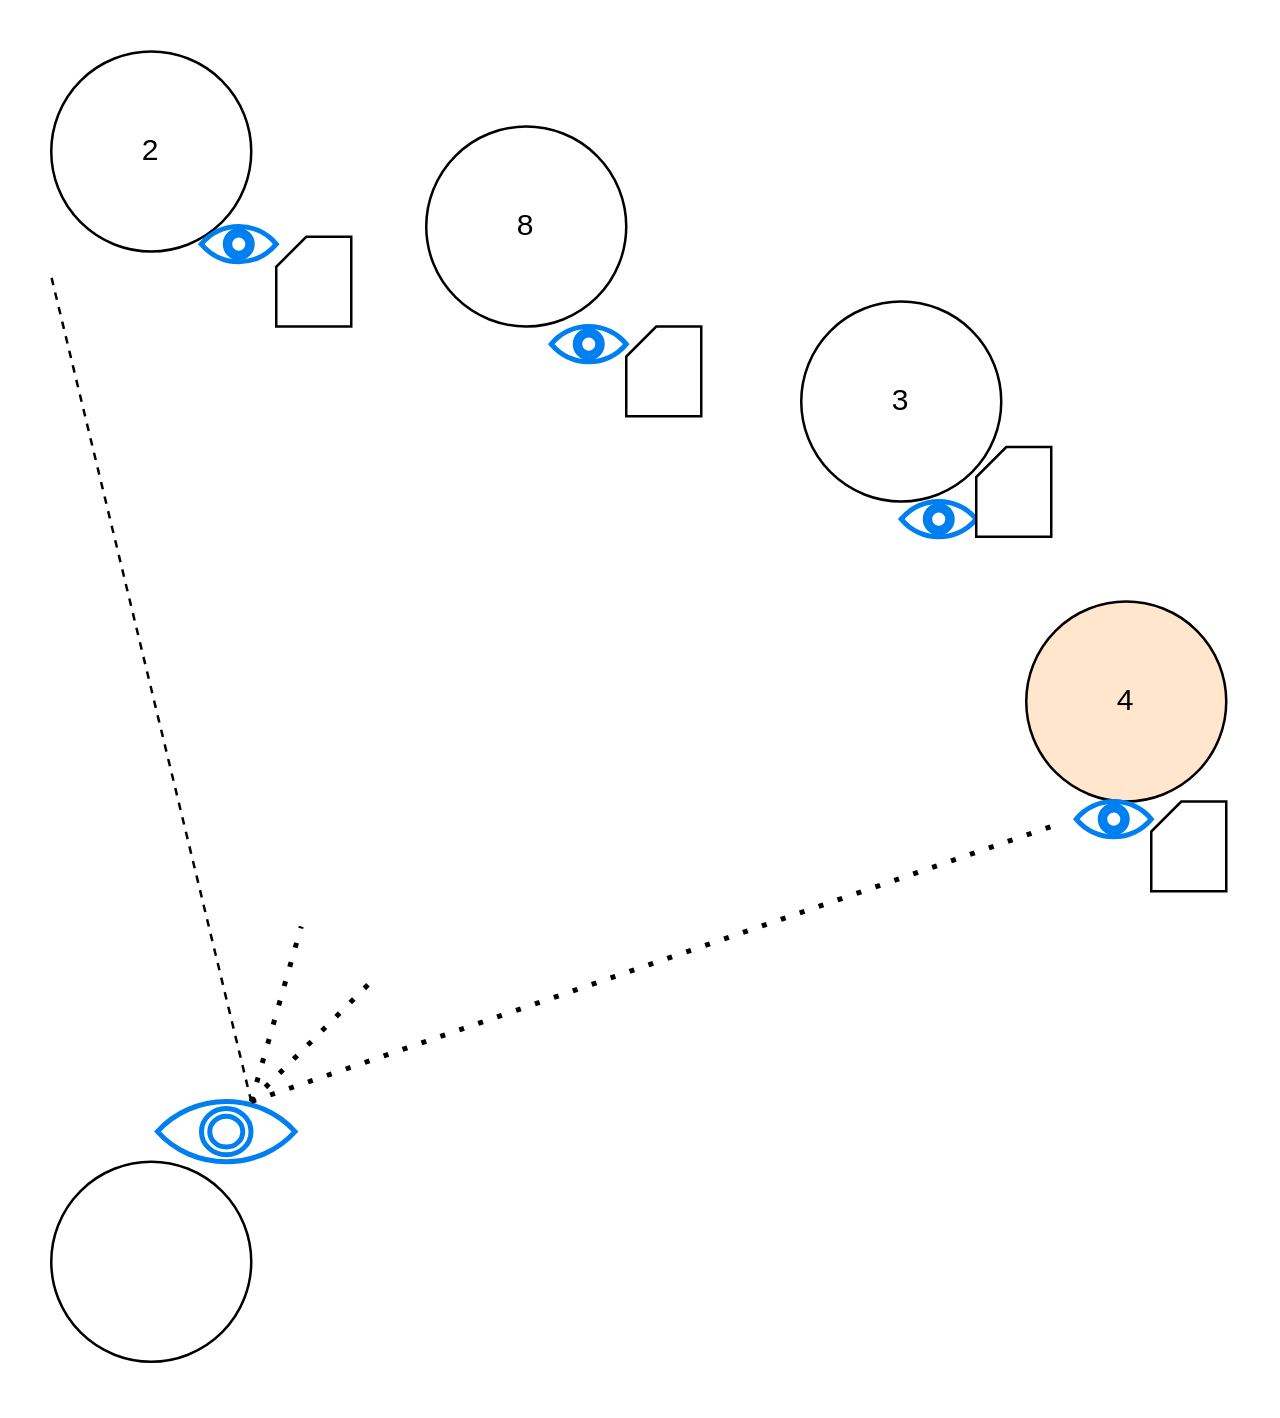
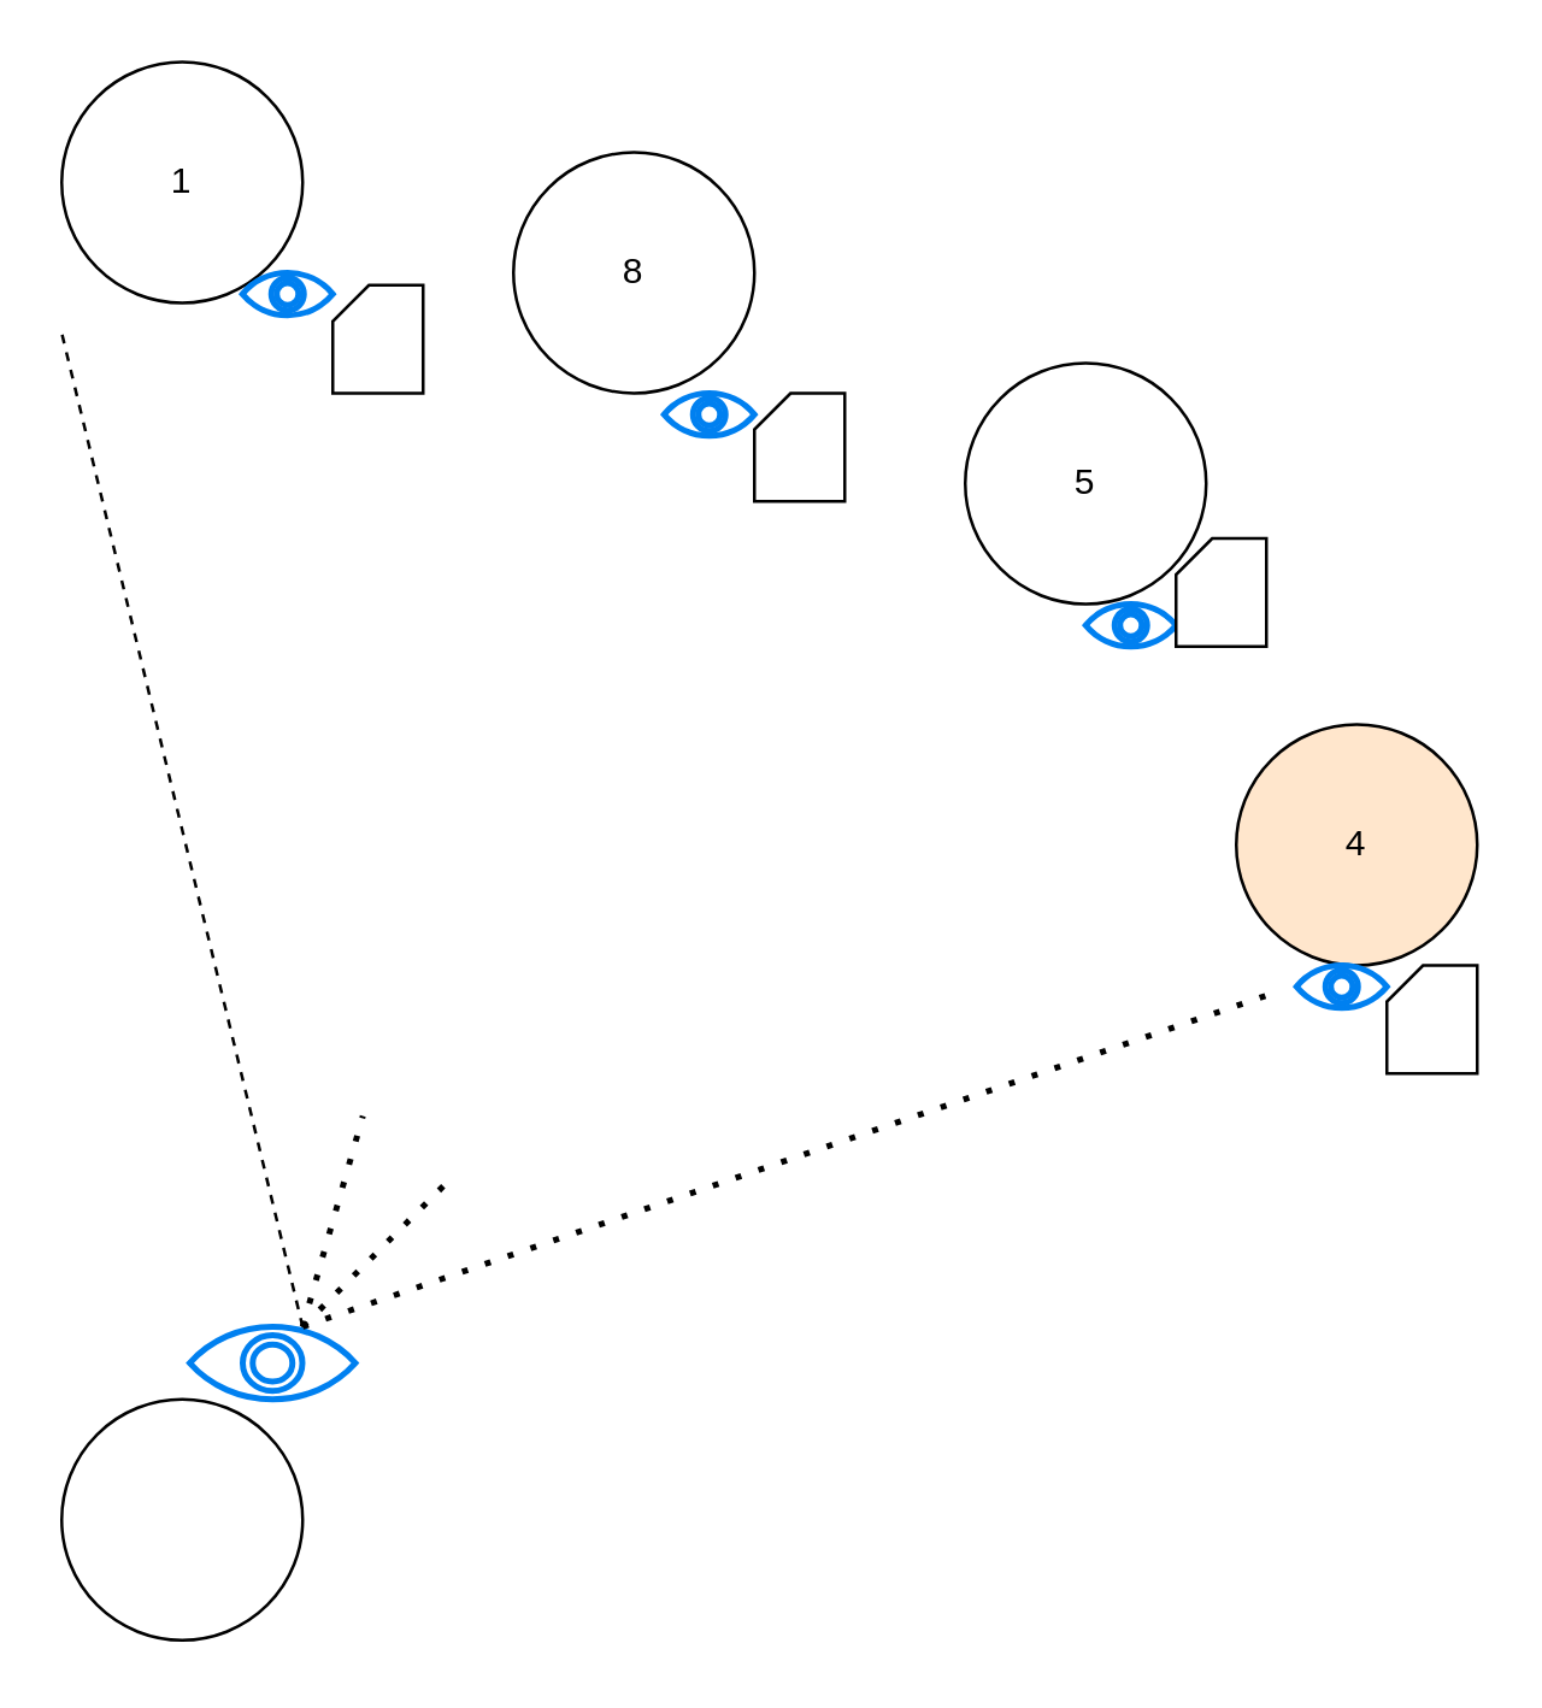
  <mxCell id="0" />
  <mxCell id="1" parent="0" />
- <mxCell id="2" value="2" style="ellipse;whiteSpace=wrap;html=1;aspect=fixed;" vertex="1" parent="1"><mxGeometry x="20" y="20" width="80" height="80" as="geometry" /></mxCell>
+ <mxCell id="2" value="1" style="ellipse;whiteSpace=wrap;html=1;aspect=fixed;" vertex="1" parent="1"><mxGeometry x="20" y="20" width="80" height="80" as="geometry" /></mxCell>
  <mxCell id="3" value="8" style="ellipse;whiteSpace=wrap;html=1;aspect=fixed;" vertex="1" parent="1"><mxGeometry x="170" y="50" width="80" height="80" as="geometry" /></mxCell>
- <mxCell id="4" value="3" style="ellipse;whiteSpace=wrap;html=1;aspect=fixed;" vertex="1" parent="1"><mxGeometry x="320" y="120" width="80" height="80" as="geometry" /></mxCell>
+ <mxCell id="4" value="5" style="ellipse;whiteSpace=wrap;html=1;aspect=fixed;" vertex="1" parent="1"><mxGeometry x="320" y="120" width="80" height="80" as="geometry" /></mxCell>
  <mxCell id="5" value="4" style="ellipse;whiteSpace=wrap;html=1;aspect=fixed;fillColor=#ffe6cc;" vertex="1" parent="1"><mxGeometry x="410" y="240" width="80" height="80" as="geometry" /></mxCell>
  <mxCell id="6" value="" style="ellipse;whiteSpace=wrap;html=1;aspect=fixed;" vertex="1" parent="1"><mxGeometry x="20" y="464.1" width="80" height="80" as="geometry" /></mxCell>
  <mxCell id="7" value="" style="html=1;verticalLabelPosition=bottom;align=center;labelBackgroundColor=#ffffff;verticalAlign=top;strokeWidth=2;strokeColor=#0080F0;shadow=0;dashed=0;shape=mxgraph.ios7.icons.eye;" vertex="1" parent="1"><mxGeometry x="62.5" y="440" width="55" height="24.1" as="geometry" /></mxCell>
  <mxCell id="8" value="" style="endArrow=none;dashed=1;html=1;" edge="1" parent="1"><mxGeometry width="50" height="50" relative="1" as="geometry"><mxPoint x="100" y="440" as="sourcePoint" /><mxPoint x="20" y="110" as="targetPoint" /></mxGeometry></mxCell>
  <mxCell id="9" value="" style="endArrow=none;dashed=1;html=1;dashPattern=1 3;strokeWidth=2;" edge="1" parent="1"><mxGeometry width="50" height="50" relative="1" as="geometry"><mxPoint x="100" y="440" as="sourcePoint" /><mxPoint x="420" y="330" as="targetPoint" /></mxGeometry></mxCell>
  <mxCell id="10" value="" style="endArrow=none;dashed=1;html=1;dashPattern=1 3;strokeWidth=2;" edge="1" parent="1"><mxGeometry width="50" height="50" relative="1" as="geometry"><mxPoint x="100" y="440" as="sourcePoint" /><mxPoint x="150" y="390" as="targetPoint" /></mxGeometry></mxCell>
  <mxCell id="11" value="" style="endArrow=none;dashed=1;html=1;dashPattern=1 3;strokeWidth=2;" edge="1" parent="1"><mxGeometry width="50" height="50" relative="1" as="geometry"><mxPoint x="100" y="440" as="sourcePoint" /><mxPoint x="120" y="370" as="targetPoint" /></mxGeometry></mxCell>
  <mxCell id="12" value="" style="html=1;verticalLabelPosition=bottom;align=center;labelBackgroundColor=#ffffff;verticalAlign=top;strokeWidth=2;strokeColor=#0080F0;shadow=0;dashed=0;shape=mxgraph.ios7.icons.eye;" vertex="1" parent="1"><mxGeometry x="80" y="90" width="30" height="14.1" as="geometry" /></mxCell>
  <mxCell id="13" value="" style="html=1;verticalLabelPosition=bottom;align=center;labelBackgroundColor=#ffffff;verticalAlign=top;strokeWidth=2;strokeColor=#0080F0;shadow=0;dashed=0;shape=mxgraph.ios7.icons.eye;" vertex="1" parent="1"><mxGeometry x="220" y="130" width="30" height="14.1" as="geometry" /></mxCell>
  <mxCell id="14" value="" style="html=1;verticalLabelPosition=bottom;align=center;labelBackgroundColor=#ffffff;verticalAlign=top;strokeWidth=2;strokeColor=#0080F0;shadow=0;dashed=0;shape=mxgraph.ios7.icons.eye;" vertex="1" parent="1"><mxGeometry x="360" y="200" width="30" height="14.1" as="geometry" /></mxCell>
  <mxCell id="15" value="" style="html=1;verticalLabelPosition=bottom;align=center;labelBackgroundColor=#ffffff;verticalAlign=top;strokeWidth=2;strokeColor=#0080F0;shadow=0;dashed=0;shape=mxgraph.ios7.icons.eye;" vertex="1" parent="1"><mxGeometry x="430" y="320" width="30" height="14.1" as="geometry" /></mxCell>
  <mxCell id="16" value="" style="shape=card;whiteSpace=wrap;html=1;align=left;size=12;" vertex="1" parent="1"><mxGeometry x="110" y="94.1" width="30" height="35.9" as="geometry" /></mxCell>
  <mxCell id="17" value="" style="shape=card;whiteSpace=wrap;html=1;align=left;size=12;" vertex="1" parent="1"><mxGeometry x="250" y="130" width="30" height="35.9" as="geometry" /></mxCell>
  <mxCell id="18" value="" style="shape=card;whiteSpace=wrap;html=1;align=left;size=12;" vertex="1" parent="1"><mxGeometry x="390" y="178.2" width="30" height="35.9" as="geometry" /></mxCell>
  <mxCell id="19" value="" style="shape=card;whiteSpace=wrap;html=1;align=left;size=12;" vertex="1" parent="1"><mxGeometry x="460" y="320" width="30" height="35.9" as="geometry" /></mxCell>
